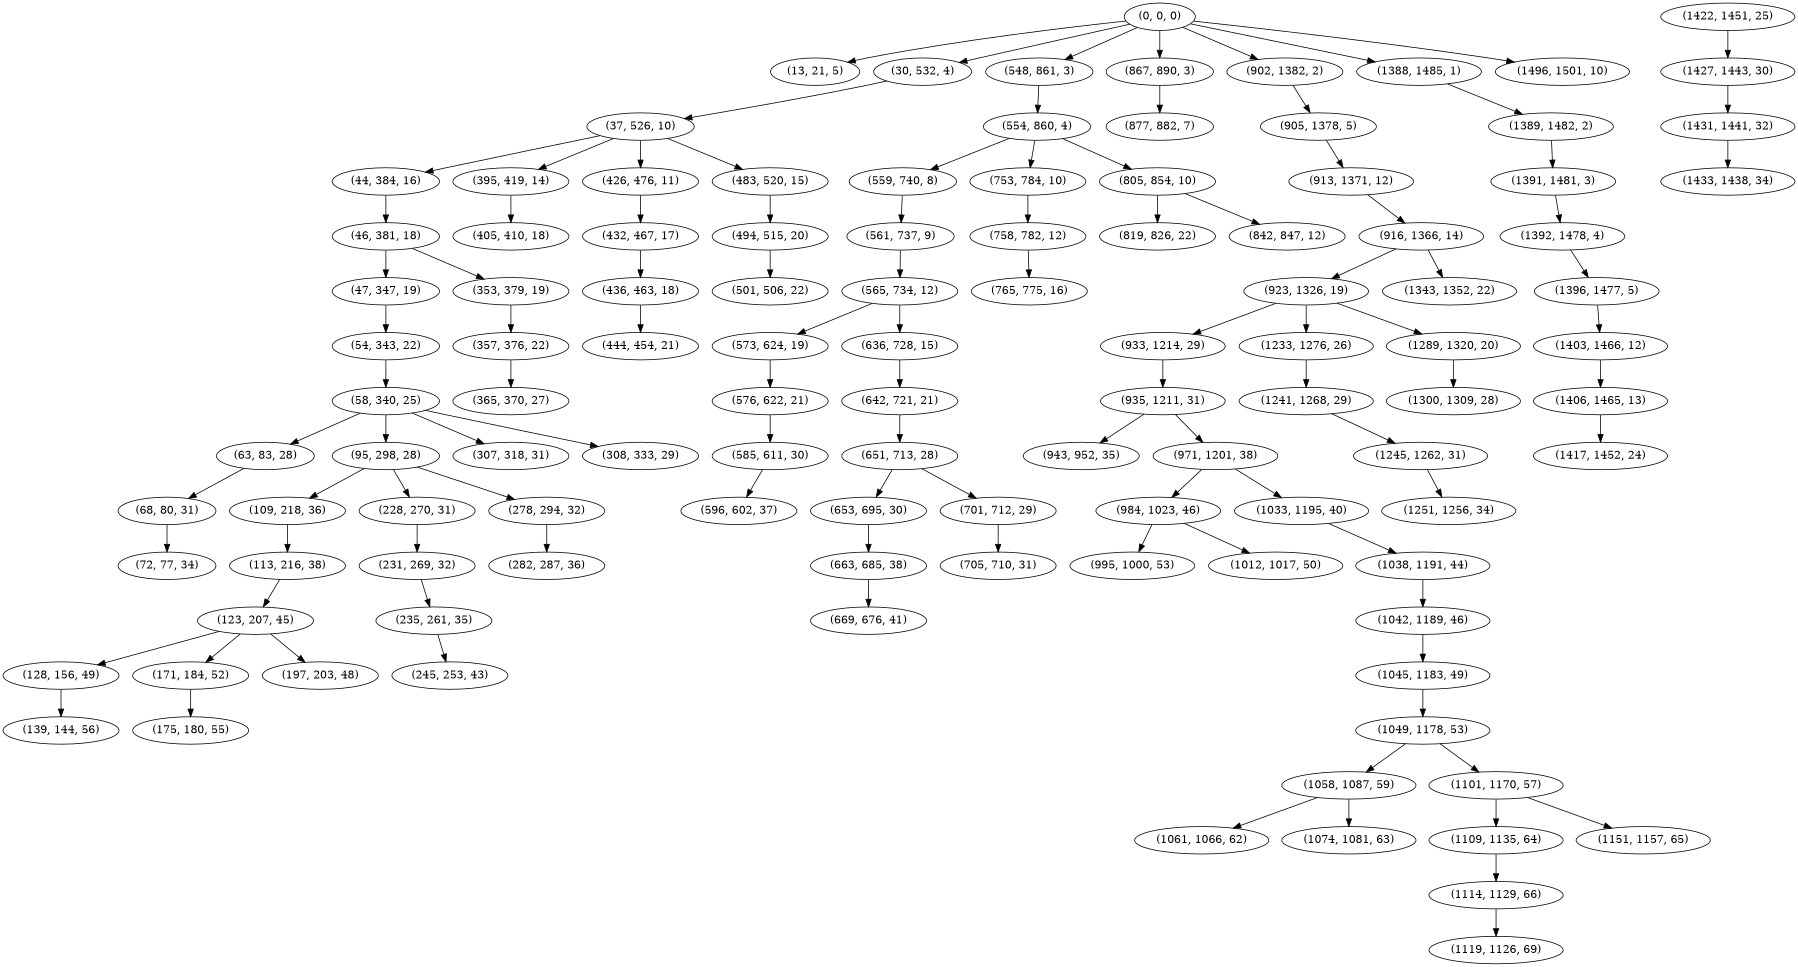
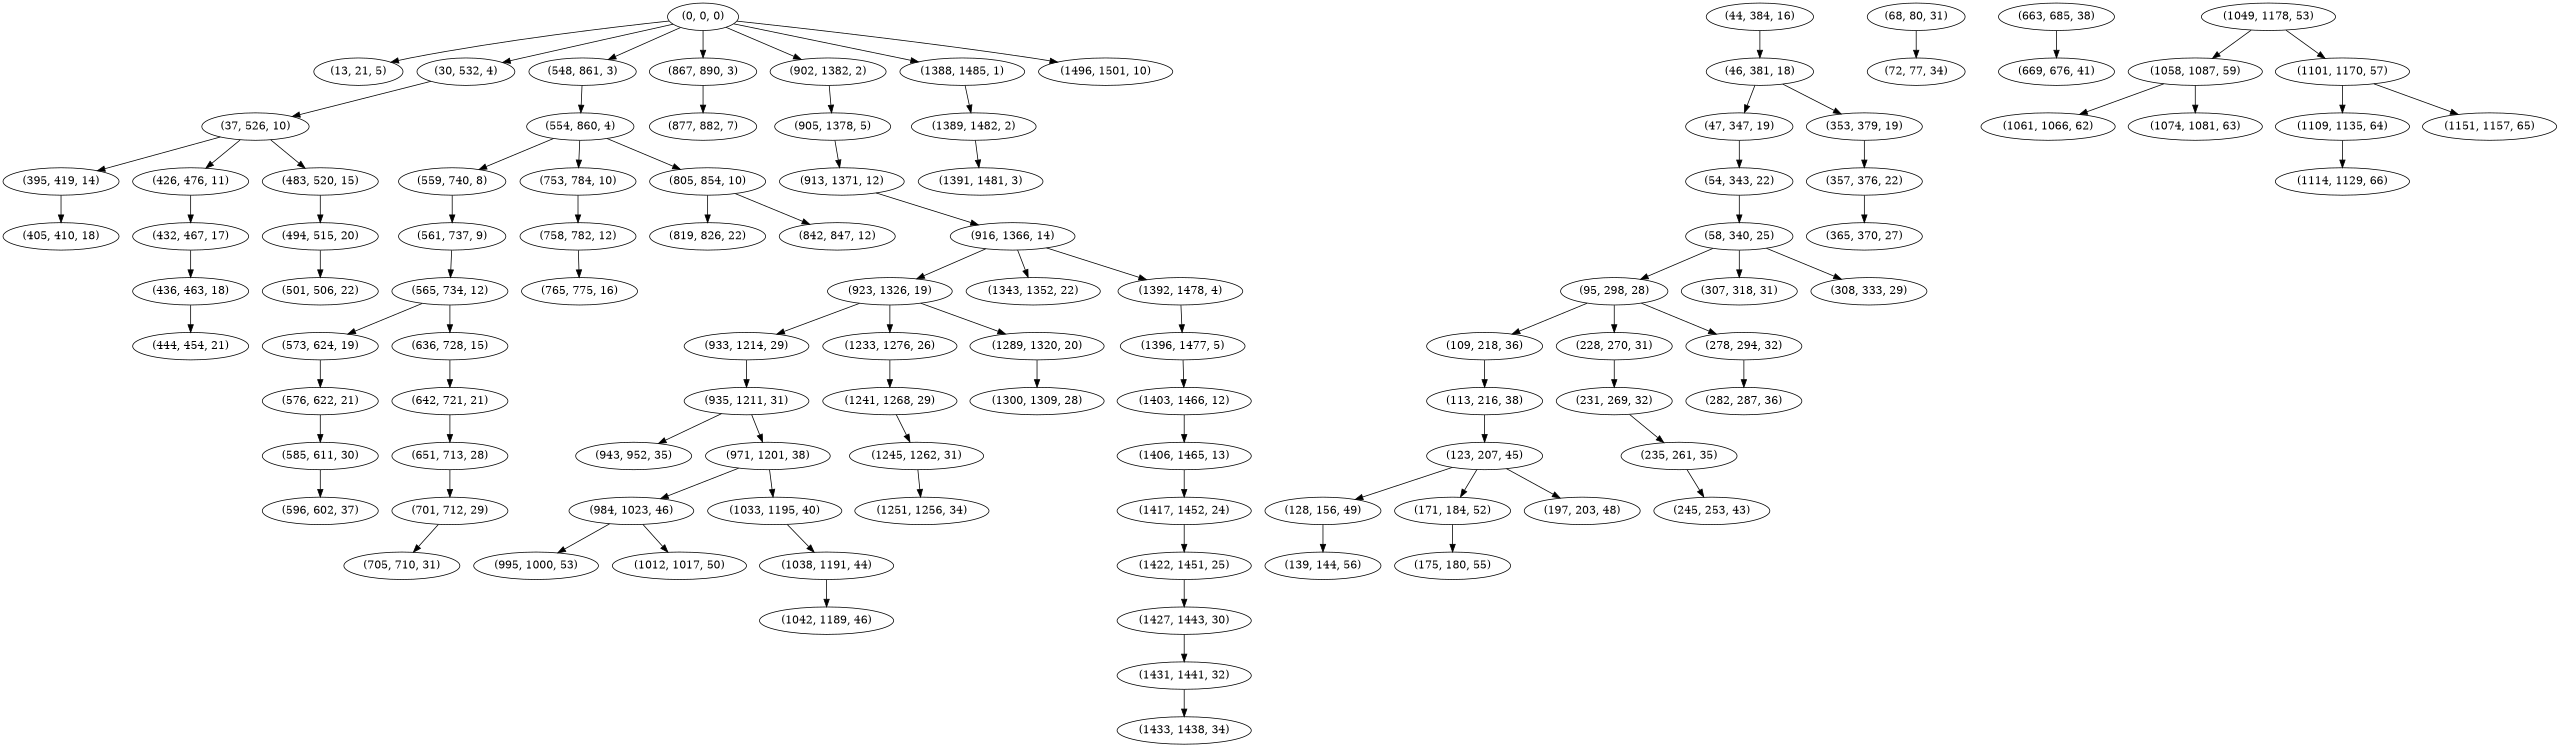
  digraph {
    "(0, 0, 0)"
    "(13, 21, 5)"
    "(30, 532, 4)"
    "(548, 861, 3)"
    "(867, 890, 3)"
    "(902, 1382, 2)"
    "(1388, 1485, 1)"
    "(1496, 1501, 10)"
    "(37, 526, 10)"
    "(554, 860, 4)"
    "(877, 882, 7)"
    "(905, 1378, 5)"
    "(1389, 1482, 2)"
    "(44, 384, 16)"
    "(395, 419, 14)"
    "(426, 476, 11)"
    "(483, 520, 15)"
    "(46, 381, 18)"
    "(405, 410, 18)"
    "(432, 467, 17)"
    "(494, 515, 20)"
    "(47, 347, 19)"
    "(353, 379, 19)"
    "(54, 343, 22)"
    "(357, 376, 22)"
    "(58, 340, 25)"
-   "(63, 83, 28)"
    "(95, 298, 28)"
    "(307, 318, 31)"
    n30 [label="(308, 333, 29)"]
    "(68, 80, 31)"
    "(109, 218, 36)"
    "(228, 270, 31)"
    "(278, 294, 32)"
    "(72, 77, 34)"
    "(113, 216, 38)"
    "(231, 269, 32)"
    "(282, 287, 36)"
    "(123, 207, 45)"
    "(128, 156, 49)"
    "(171, 184, 52)"
    "(197, 203, 48)"
    "(139, 144, 56)"
    "(175, 180, 55)"
    "(235, 261, 35)"
    "(245, 253, 43)"
    "(365, 370, 27)"
    "(436, 463, 18)"
    "(444, 454, 21)"
    "(501, 506, 22)"
    "(559, 740, 8)"
    "(753, 784, 10)"
    "(805, 854, 10)"
    "(561, 737, 9)"
    "(758, 782, 12)"
    "(819, 826, 22)"
    "(842, 847, 12)"
    "(565, 734, 12)"
    "(573, 624, 19)"
    "(636, 728, 15)"
    "(576, 622, 21)"
    "(642, 721, 21)"
    "(585, 611, 30)"
    "(596, 602, 37)"
    "(651, 713, 28)"
-   "(653, 695, 30)"
    "(701, 712, 29)"
    "(663, 685, 38)"
    "(705, 710, 31)"
    "(669, 676, 41)"
    "(765, 775, 16)"
    "(913, 1371, 12)"
    "(916, 1366, 14)"
    "(923, 1326, 19)"
    "(1343, 1352, 22)"
    "(933, 1214, 29)"
    "(1233, 1276, 26)"
    "(1289, 1320, 20)"
    "(935, 1211, 31)"
    "(1241, 1268, 29)"
    "(1300, 1309, 28)"
    "(943, 952, 35)"
    "(971, 1201, 38)"
    "(984, 1023, 46)"
    "(1033, 1195, 40)"
    "(995, 1000, 53)"
    "(1012, 1017, 50)"
    "(1038, 1191, 44)"
    "(1042, 1189, 46)"
-   "(1045, 1183, 49)"
    "(1049, 1178, 53)"
    "(1058, 1087, 59)"
    "(1101, 1170, 57)"
    "(1061, 1066, 62)"
    "(1074, 1081, 63)"
    "(1109, 1135, 64)"
    "(1151, 1157, 65)"
    "(1114, 1129, 66)"
-   "(1119, 1126, 69)"
    "(1245, 1262, 31)"
    "(1251, 1256, 34)"
    "(1391, 1481, 3)"
    "(1392, 1478, 4)"
    "(1396, 1477, 5)"
    "(1403, 1466, 12)"
    "(1406, 1465, 13)"
    "(1417, 1452, 24)"
    "(1422, 1451, 25)"
    "(1427, 1443, 30)"
    "(1431, 1441, 32)"
    "(1433, 1438, 34)"
    "(0, 0, 0)" -> "(13, 21, 5)"
    "(0, 0, 0)" -> "(30, 532, 4)"
    "(0, 0, 0)" -> "(548, 861, 3)"
    "(0, 0, 0)" -> "(867, 890, 3)"
    "(0, 0, 0)" -> "(902, 1382, 2)"
    "(0, 0, 0)" -> "(1388, 1485, 1)"
    "(0, 0, 0)" -> "(1496, 1501, 10)"
    "(30, 532, 4)" -> "(37, 526, 10)"
    "(548, 861, 3)" -> "(554, 860, 4)"
    "(867, 890, 3)" -> "(877, 882, 7)"
    "(902, 1382, 2)" -> "(905, 1378, 5)"
    "(1388, 1485, 1)" -> "(1389, 1482, 2)"
-   "(37, 526, 10)" -> "(44, 384, 16)"
    "(37, 526, 10)" -> "(395, 419, 14)"
    "(37, 526, 10)" -> "(426, 476, 11)"
    "(37, 526, 10)" -> "(483, 520, 15)"
    "(554, 860, 4)" -> "(559, 740, 8)"
    "(554, 860, 4)" -> "(753, 784, 10)"
    "(554, 860, 4)" -> "(805, 854, 10)"
    "(905, 1378, 5)" -> "(913, 1371, 12)"
    "(1389, 1482, 2)" -> "(1391, 1481, 3)"
    "(44, 384, 16)" -> "(46, 381, 18)"
    "(395, 419, 14)" -> "(405, 410, 18)"
    "(426, 476, 11)" -> "(432, 467, 17)"
    "(483, 520, 15)" -> "(494, 515, 20)"
    "(46, 381, 18)" -> "(47, 347, 19)"
    "(46, 381, 18)" -> "(353, 379, 19)"
    "(432, 467, 17)" -> "(436, 463, 18)"
    "(494, 515, 20)" -> "(501, 506, 22)"
    "(47, 347, 19)" -> "(54, 343, 22)"
    "(353, 379, 19)" -> "(357, 376, 22)"
    "(54, 343, 22)" -> "(58, 340, 25)"
    "(357, 376, 22)" -> "(365, 370, 27)"
-   "(58, 340, 25)" -> "(63, 83, 28)"
    "(58, 340, 25)" -> "(95, 298, 28)"
    "(58, 340, 25)" -> "(307, 318, 31)"
    "(58, 340, 25)" -> n30
-   "(63, 83, 28)" -> "(68, 80, 31)"
    "(95, 298, 28)" -> "(109, 218, 36)"
    "(95, 298, 28)" -> "(228, 270, 31)"
    "(95, 298, 28)" -> "(278, 294, 32)"
    "(68, 80, 31)" -> "(72, 77, 34)"
    "(109, 218, 36)" -> "(113, 216, 38)"
    "(228, 270, 31)" -> "(231, 269, 32)"
    "(278, 294, 32)" -> "(282, 287, 36)"
    "(113, 216, 38)" -> "(123, 207, 45)"
    "(231, 269, 32)" -> "(235, 261, 35)"
    "(123, 207, 45)" -> "(128, 156, 49)"
    "(123, 207, 45)" -> "(171, 184, 52)"
    "(123, 207, 45)" -> "(197, 203, 48)"
    "(128, 156, 49)" -> "(139, 144, 56)"
    "(171, 184, 52)" -> "(175, 180, 55)"
    "(235, 261, 35)" -> "(245, 253, 43)"
    "(436, 463, 18)" -> "(444, 454, 21)"
    "(559, 740, 8)" -> "(561, 737, 9)"
    "(753, 784, 10)" -> "(758, 782, 12)"
    "(805, 854, 10)" -> "(819, 826, 22)"
    "(805, 854, 10)" -> "(842, 847, 12)"
    "(561, 737, 9)" -> "(565, 734, 12)"
    "(758, 782, 12)" -> "(765, 775, 16)"
    "(565, 734, 12)" -> "(573, 624, 19)"
    "(565, 734, 12)" -> "(636, 728, 15)"
    "(573, 624, 19)" -> "(576, 622, 21)"
    "(636, 728, 15)" -> "(642, 721, 21)"
    "(576, 622, 21)" -> "(585, 611, 30)"
    "(642, 721, 21)" -> "(651, 713, 28)"
    "(585, 611, 30)" -> "(596, 602, 37)"
-   "(651, 713, 28)" -> "(653, 695, 30)"
    "(651, 713, 28)" -> "(701, 712, 29)"
-   "(653, 695, 30)" -> "(663, 685, 38)"
    "(701, 712, 29)" -> "(705, 710, 31)"
    "(663, 685, 38)" -> "(669, 676, 41)"
    "(913, 1371, 12)" -> "(916, 1366, 14)"
    "(916, 1366, 14)" -> "(923, 1326, 19)"
    "(916, 1366, 14)" -> "(1343, 1352, 22)"
    "(923, 1326, 19)" -> "(933, 1214, 29)"
    "(923, 1326, 19)" -> "(1233, 1276, 26)"
    "(923, 1326, 19)" -> "(1289, 1320, 20)"
    "(933, 1214, 29)" -> "(935, 1211, 31)"
    "(1233, 1276, 26)" -> "(1241, 1268, 29)"
    "(1289, 1320, 20)" -> "(1300, 1309, 28)"
    "(935, 1211, 31)" -> "(943, 952, 35)"
    "(935, 1211, 31)" -> "(971, 1201, 38)"
    "(1241, 1268, 29)" -> "(1245, 1262, 31)"
    "(971, 1201, 38)" -> "(984, 1023, 46)"
    "(971, 1201, 38)" -> "(1033, 1195, 40)"
    "(984, 1023, 46)" -> "(995, 1000, 53)"
    "(984, 1023, 46)" -> "(1012, 1017, 50)"
    "(1033, 1195, 40)" -> "(1038, 1191, 44)"
    "(1038, 1191, 44)" -> "(1042, 1189, 46)"
-   "(1042, 1189, 46)" -> "(1045, 1183, 49)"
-   "(1045, 1183, 49)" -> "(1049, 1178, 53)"
    "(1049, 1178, 53)" -> "(1058, 1087, 59)"
    "(1049, 1178, 53)" -> "(1101, 1170, 57)"
    "(1058, 1087, 59)" -> "(1061, 1066, 62)"
    "(1058, 1087, 59)" -> "(1074, 1081, 63)"
    "(1101, 1170, 57)" -> "(1109, 1135, 64)"
    "(1101, 1170, 57)" -> "(1151, 1157, 65)"
    "(1109, 1135, 64)" -> "(1114, 1129, 66)"
-   "(1114, 1129, 66)" -> "(1119, 1126, 69)"
    "(1245, 1262, 31)" -> "(1251, 1256, 34)"
-   "(1391, 1481, 3)" -> "(1392, 1478, 4)"
+   "(916, 1366, 14)" -> "(1392, 1478, 4)"
    "(1392, 1478, 4)" -> "(1396, 1477, 5)"
    "(1396, 1477, 5)" -> "(1403, 1466, 12)"
    "(1403, 1466, 12)" -> "(1406, 1465, 13)"
    "(1406, 1465, 13)" -> "(1417, 1452, 24)"
+   "(1417, 1452, 24)" -> "(1422, 1451, 25)"
    "(1422, 1451, 25)" -> "(1427, 1443, 30)"
    "(1427, 1443, 30)" -> "(1431, 1441, 32)"
    "(1431, 1441, 32)" -> "(1433, 1438, 34)"
  }
